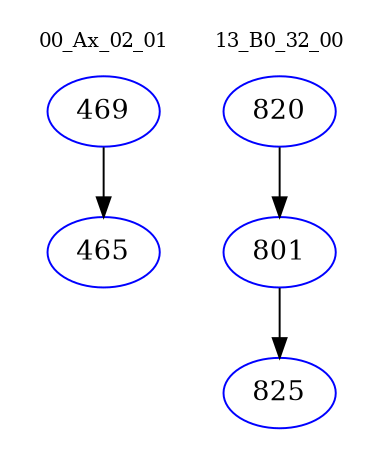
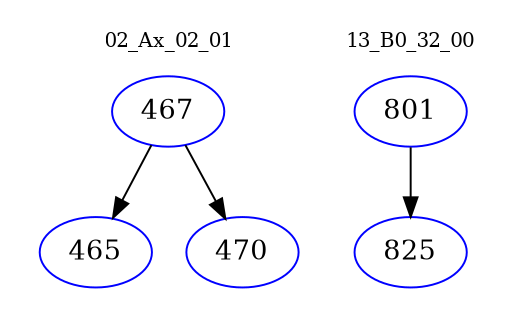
  digraph {
    node [color=blue]
    edge [color=black]
-   n1 [label=469]
+   n1 [label=467]
    n2 [label=465]
-   n4 [label=820]
+   n3 [label=470]
    n5 [label=801]
    n6 [label=825]
    subgraph cluster_1 {
      color=white
      fontsize=10
-     label="00_Ax_02_01"
+     label="02_Ax_02_01"
      n1
      n2
+     n3
    }
    subgraph cluster_2 {
      color=white
      fontsize=10
      label="13_B0_32_00"
-     n4
      n5
      n6
    }
    n1 -> n2
-   n4 -> n5
+   n1 -> n3
    n5 -> n6
  }
